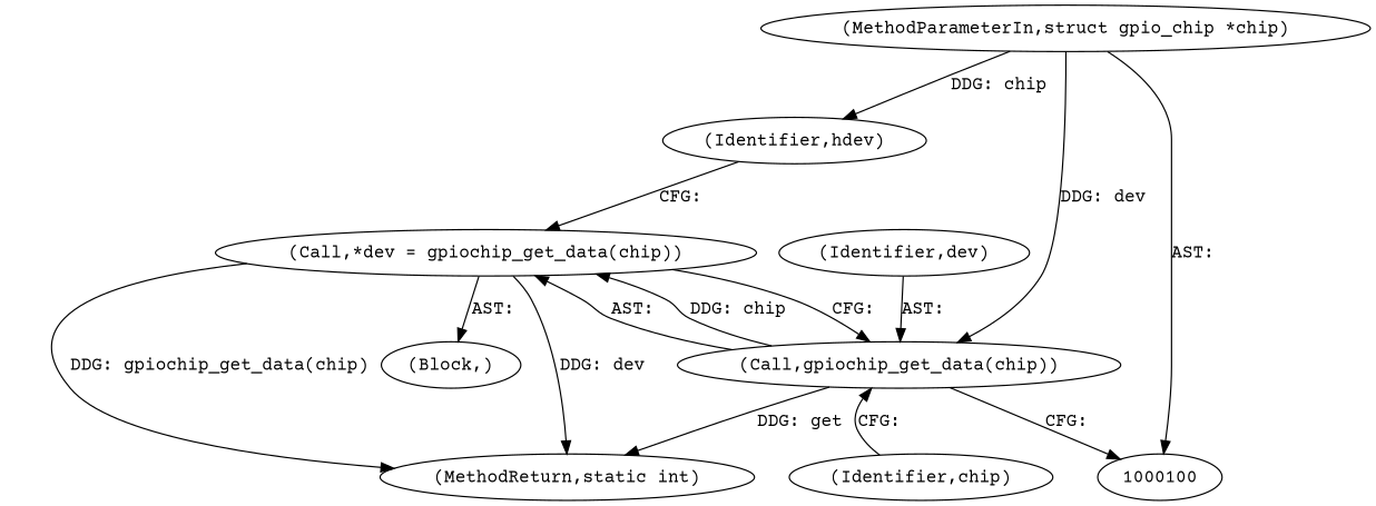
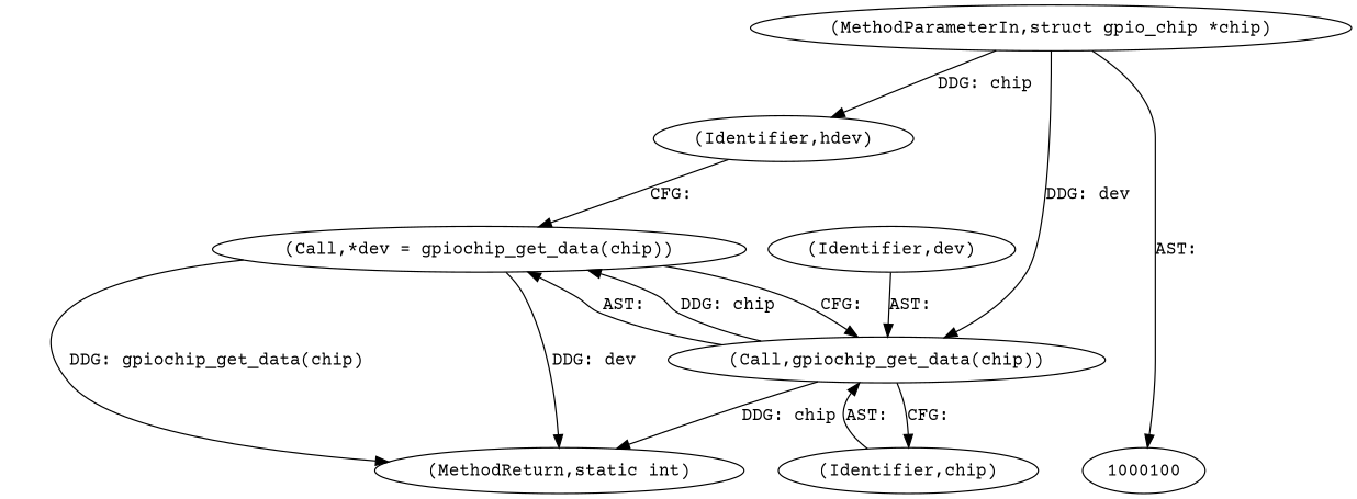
  digraph {
    fontname="Courier Prime"
    node [fontname="Courier Prime"]
    edge [fontname="Courier Prime"]
    n1 [label="(Call,*dev = gpiochip_get_data(chip))"]
    n2 [label="(Call,gpiochip_get_data(chip))"]
-   n3 [label="(Block,)"]
    n4 [label="(MethodReturn,static int)"]
    n5 [label="(Identifier,chip)"]
    n6 [label="(MethodParameterIn,struct gpio_chip *chip)"]
    1000100
    n8 [label="(Identifier,hdev)"]
    n9 [label="(Identifier,dev)"]
    n1 -> n2 [label="CFG: "]
-   n1 -> n3 [label="AST: "]
    n1 -> n4 [label="DDG: gpiochip_get_data(chip)"]
    n1 -> n4 [label="DDG: dev"]
    n2 -> n1 [label="AST: "]
    n2 -> n1 [label="DDG: chip"]
-   n2 -> n4 [label="DDG: get"]
-   n2 -> 1000100 [label="CFG: "]
-   n5 -> n2 [label="CFG: "]
+   n2 -> n4 [label="DDG: chip"]
+   n2 -> n5 [label="CFG: "]
+   n5 -> n2 [label="AST: "]
    n6 -> n2 [label="DDG: dev"]
    n6 -> 1000100 [label="AST: "]
    n6 -> n8 [label="DDG: chip"]
    n8 -> n1 [label="CFG: "]
    n9 -> n2 [label="AST: "]
  }
